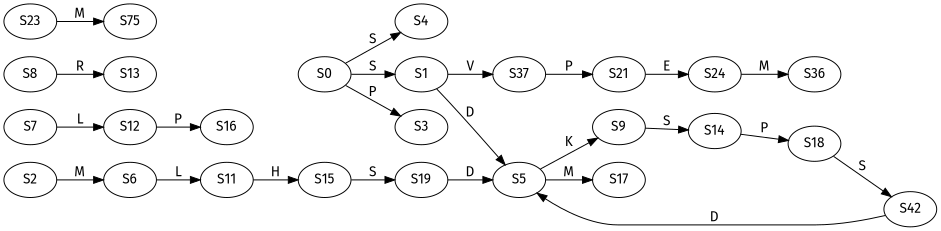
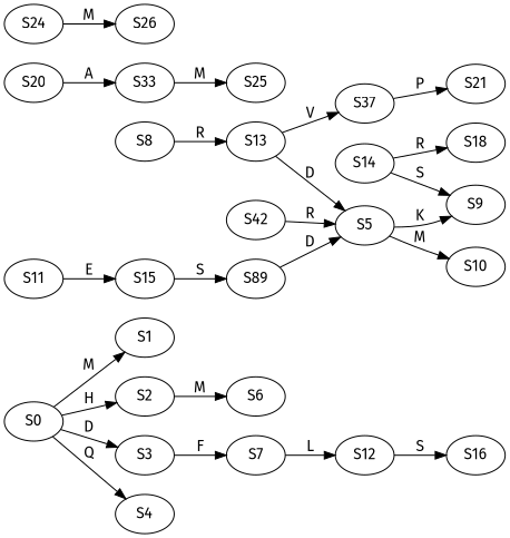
  strict digraph {
    fontname="Fira Sans"
    rankdir=LR
    node [fontname="Fira Sans"]
    edge [fontname="Fira Sans"]
    S0
    S1
    S2
    S3
    S4
    S5
    S6
    S7
    S9
-   S10 [label=S17]
+   S10
    S11
    S12
    S8
    S13
    S14
    S15
    S16
    n18 [label=S37]
    S18
-   S19
+   S19 [label=S89]
    S21
    n22 [label=S42]
-   S23
+   S20
+   S23 [label=S33]
    S24
-   S25 [label=S75]
-   S26 [label=S36]
-   S0 -> S1 [label=S]
-   S0 -> S3 [label=P]
-   S0 -> S4 [label=S]
-   S1 -> S5 [label=D]
+   S25
+   S26
+   S0 -> S1 [label=M]
+   S0 -> S2 [label=H]
+   S0 -> S3 [label=D]
+   S0 -> S4 [label=Q]
+   S13 -> S5 [label=D]
    S2 -> S6 [label=M]
+   S3 -> S7 [label=F]
    S5 -> S9 [label=K]
    S5 -> S10 [label=M]
-   S6 -> S11 [label=L]
    S7 -> S12 [label=L]
-   S9 -> S14 [label=S]
-   S11 -> S15 [label=H]
-   S12 -> S16 [label=P]
+   S14 -> S9 [label=S]
+   S11 -> S15 [label=E]
+   S12 -> S16 [label=S]
    S8 -> S13 [label=R]
-   S1 -> n18 [label=V]
-   S14 -> S18 [label=P]
+   S13 -> n18 [label=V]
+   S14 -> S18 [label=R]
    S15 -> S19 [label=S]
    n18 -> S21 [label=P]
-   S18 -> n22 [label=S]
    S19 -> S5 [label=D]
-   S21 -> S24 [label=E]
-   n22 -> S5 [label=D]
+   n22 -> S5 [label=R]
+   S20 -> S23 [label=A]
    S23 -> S25 [label=M]
    S24 -> S26 [label=M]
  }
